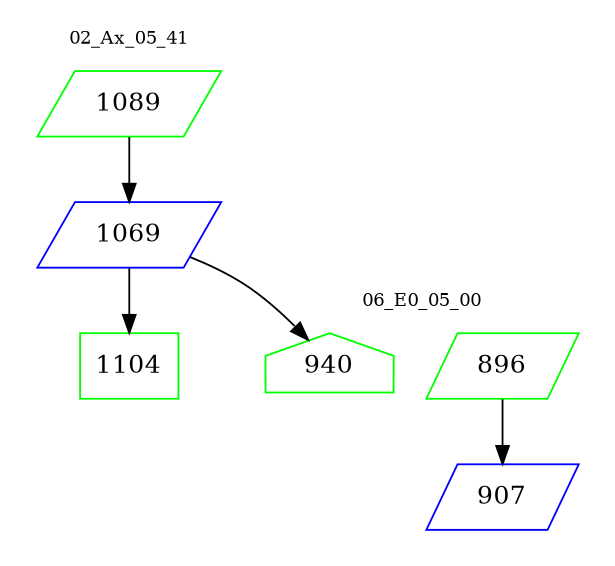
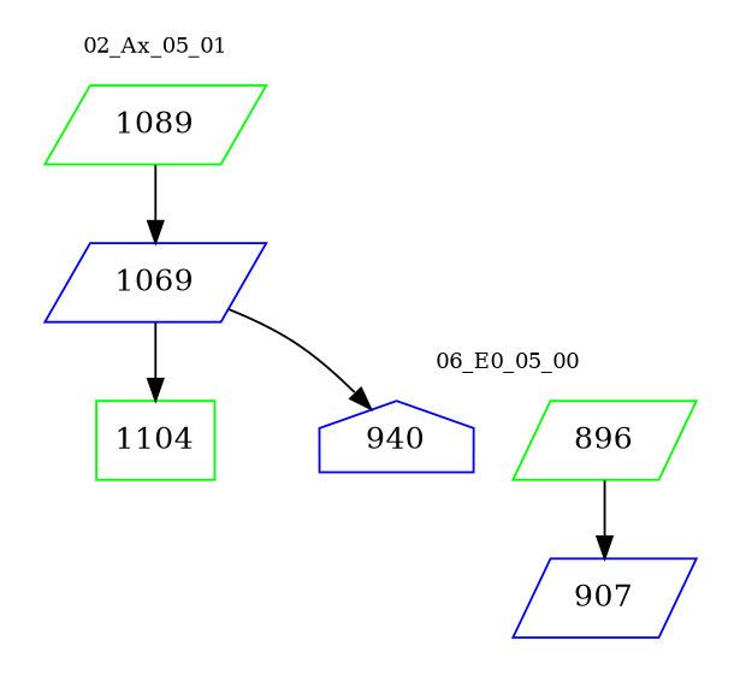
  digraph {
    node [color=green shape=parallelogram]
    edge [color=black]
    n1 [label=1089]
    n2 [color=blue label=1069]
    n3 [label=1104 shape=box]
    n4 [label=896]
    n5 [color=blue label=907]
-   n6 [label=940 shape=house]
+   n6 [color=blue label=940 shape=house]
    subgraph cluster_1 {
      color=white
      fontsize=10
-     label="02_Ax_05_41"
+     label="02_Ax_05_01"
      n1
      n2
      n3
    }
    subgraph cluster_2 {
      color=white
      fontsize=10
      label="06_E0_05_00"
      n4
      n5
      n6
    }
    n1 -> n2
    n2 -> n3
    n2 -> n6
    n4 -> n5
  }
